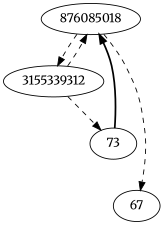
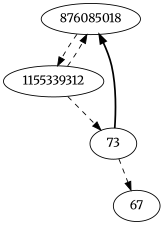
  strict digraph {
    fontname=Merriweather
    node [fontname=Merriweather]
    edge [fontname=Merriweather style=dashed]
    n1 [label=876085018]
-   3155339312
+   3155339312 [label=1155339312]
    n3 [label=73]
    67
    n1 -> 3155339312
-   n1 -> 67
+   n3 -> 67
    3155339312 -> n1
    3155339312 -> n3
    n3 -> n1 [style=bold]
  }
